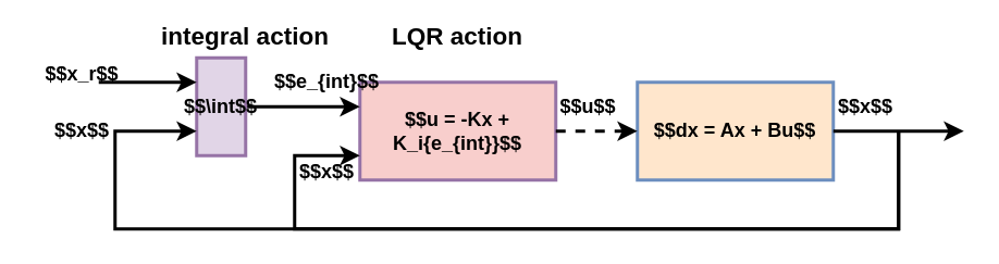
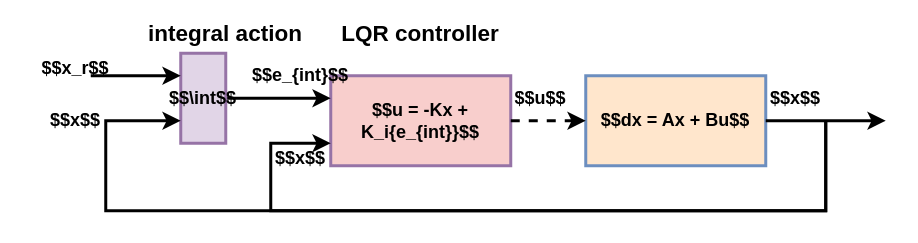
  <mxCell id="0" />
  <mxCell id="1" parent="0" />
  <mxCell id="2" value="$$x_r$$" style="text;html=1;strokeColor=none;fillColor=none;align=center;verticalAlign=middle;whiteSpace=wrap;rounded=0;strokeWidth=2;fontStyle=1" parent="1" vertex="1"><mxGeometry x="20" y="30" width="60" height="30" as="geometry" /></mxCell>
  <mxCell id="3" value="$$dx = Ax + Bu$$" style="rounded=0;whiteSpace=wrap;html=1;fillColor=#ffe6cc;strokeColor=#6c8ebf;strokeWidth=2;fontStyle=1;" parent="1" vertex="1"><mxGeometry x="390" y="50" width="120" height="60" as="geometry" /></mxCell>
  <mxCell id="4" value="$$u = -Kx + K_i{e_{int}}$$" style="rounded=0;whiteSpace=wrap;html=1;fillColor=#f8cecc;strokeColor=#9673a6;strokeWidth=2;fontStyle=1;" parent="1" vertex="1"><mxGeometry x="220" y="50" width="120" height="60" as="geometry" /></mxCell>
  <mxCell id="5" value="" style="endArrow=classic;html=1;rounded=0;strokeWidth=2;entryX=0;entryY=0.25;entryDx=0;entryDy=0;exitX=1;exitY=0.5;exitDx=0;exitDy=0;" parent="1" source="13" target="4" edge="1"><mxGeometry width="50" height="50" relative="1" as="geometry"><mxPoint x="40" y="-80" as="sourcePoint" /><mxPoint x="220" y="-100" as="targetPoint" /><Array as="points"><mxPoint x="160" y="65" /></Array></mxGeometry></mxCell>
  <mxCell id="6" value="" style="endArrow=classic;html=1;rounded=0;strokeWidth=2;entryX=0;entryY=0.5;entryDx=0;entryDy=0;exitX=1;exitY=0.5;exitDx=0;exitDy=0;dashed=1;" parent="1" source="4" target="3" edge="1"><mxGeometry width="50" height="50" relative="1" as="geometry"><mxPoint x="180" y="75" as="sourcePoint" /><mxPoint x="230" y="75" as="targetPoint" /></mxGeometry></mxCell>
  <mxCell id="7" value="$$u$$" style="text;html=1;strokeColor=none;fillColor=none;align=center;verticalAlign=middle;whiteSpace=wrap;rounded=0;strokeWidth=2;fontStyle=1" parent="1" vertex="1"><mxGeometry x="330" y="50" width="60" height="30" as="geometry" /></mxCell>
  <mxCell id="8" value="$$x$$" style="text;html=1;strokeColor=none;fillColor=none;align=center;verticalAlign=middle;whiteSpace=wrap;rounded=0;strokeWidth=2;fontStyle=1" parent="1" vertex="1"><mxGeometry x="500" y="50" width="60" height="30" as="geometry" /></mxCell>
  <mxCell id="9" value="" style="endArrow=classic;html=1;rounded=0;strokeWidth=2;exitX=1;exitY=0.5;exitDx=0;exitDy=0;" parent="1" source="3" edge="1"><mxGeometry width="50" height="50" relative="1" as="geometry"><mxPoint x="400" y="0" as="sourcePoint" /><mxPoint x="590" y="80" as="targetPoint" /></mxGeometry></mxCell>
- <mxCell id="10" value="LQR action" style="text;html=1;strokeColor=none;fillColor=none;align=center;verticalAlign=middle;whiteSpace=wrap;rounded=0;fontSize=15;fontStyle=1" parent="1" vertex="1"><mxGeometry x="215" y="20" width="130" as="geometry" /></mxCell>
+ <mxCell id="10" value="LQR controller" style="text;html=1;strokeColor=none;fillColor=none;align=center;verticalAlign=middle;whiteSpace=wrap;rounded=0;fontSize=15;fontStyle=1" parent="1" vertex="1"><mxGeometry x="215" y="20" width="130" as="geometry" /></mxCell>
  <mxCell id="11" value="" style="endArrow=classic;html=1;rounded=0;strokeWidth=2;entryX=0;entryY=0.75;entryDx=0;entryDy=0;" parent="1" target="4" edge="1"><mxGeometry width="50" height="50" relative="1" as="geometry"><mxPoint x="550" y="80" as="sourcePoint" /><mxPoint x="320" y="290" as="targetPoint" /><Array as="points"><mxPoint x="550" y="140" /><mxPoint x="180" y="140" /><mxPoint x="180" y="95" /></Array></mxGeometry></mxCell>
  <mxCell id="12" value="$$x$$" style="text;html=1;strokeColor=none;fillColor=none;align=center;verticalAlign=middle;whiteSpace=wrap;rounded=0;strokeWidth=2;fontStyle=1" parent="1" vertex="1"><mxGeometry x="170" y="90" width="60" height="30" as="geometry" /></mxCell>
  <mxCell id="13" value="$$\int$$" style="rounded=0;whiteSpace=wrap;html=1;fillColor=#e1d5e7;strokeColor=#9673a6;strokeWidth=2;fontStyle=1" parent="1" vertex="1"><mxGeometry x="120" y="35" width="30" height="60" as="geometry" /></mxCell>
  <mxCell id="14" value="$$e_{int}$$" style="text;html=1;strokeColor=none;fillColor=none;align=center;verticalAlign=middle;whiteSpace=wrap;rounded=0;strokeWidth=2;fontStyle=1" parent="1" vertex="1"><mxGeometry x="170" y="35" width="60" height="30" as="geometry" /></mxCell>
  <mxCell id="15" value="integral action" style="text;html=1;strokeColor=none;fillColor=none;align=center;verticalAlign=middle;whiteSpace=wrap;rounded=0;fontSize=15;fontStyle=1" parent="1" vertex="1"><mxGeometry x="85" y="20" width="130" as="geometry" /></mxCell>
  <mxCell id="16" value="" style="endArrow=classic;html=1;rounded=0;strokeWidth=2;entryX=0;entryY=0.25;entryDx=0;entryDy=0;" parent="1" target="13" edge="1"><mxGeometry width="50" height="50" relative="1" as="geometry"><mxPoint x="80" y="50" as="sourcePoint" /><mxPoint x="230" y="75" as="targetPoint" /><Array as="points"><mxPoint x="60" y="50" /><mxPoint x="80" y="50" /></Array></mxGeometry></mxCell>
  <mxCell id="17" value="" style="endArrow=classic;html=1;rounded=0;strokeWidth=2;entryX=0;entryY=0.75;entryDx=0;entryDy=0;" parent="1" target="13" edge="1"><mxGeometry width="50" height="50" relative="1" as="geometry"><mxPoint x="550" y="80" as="sourcePoint" /><mxPoint x="230" y="105" as="targetPoint" /><Array as="points"><mxPoint x="550" y="140" /><mxPoint x="310" y="140" /><mxPoint x="70" y="140" /><mxPoint x="70" y="80" /></Array></mxGeometry></mxCell>
  <mxCell id="18" value="$$x$$" style="text;html=1;strokeColor=none;fillColor=none;align=center;verticalAlign=middle;whiteSpace=wrap;rounded=0;strokeWidth=2;fontStyle=1" parent="1" vertex="1"><mxGeometry x="20" y="65" width="60" height="30" as="geometry" /></mxCell>
